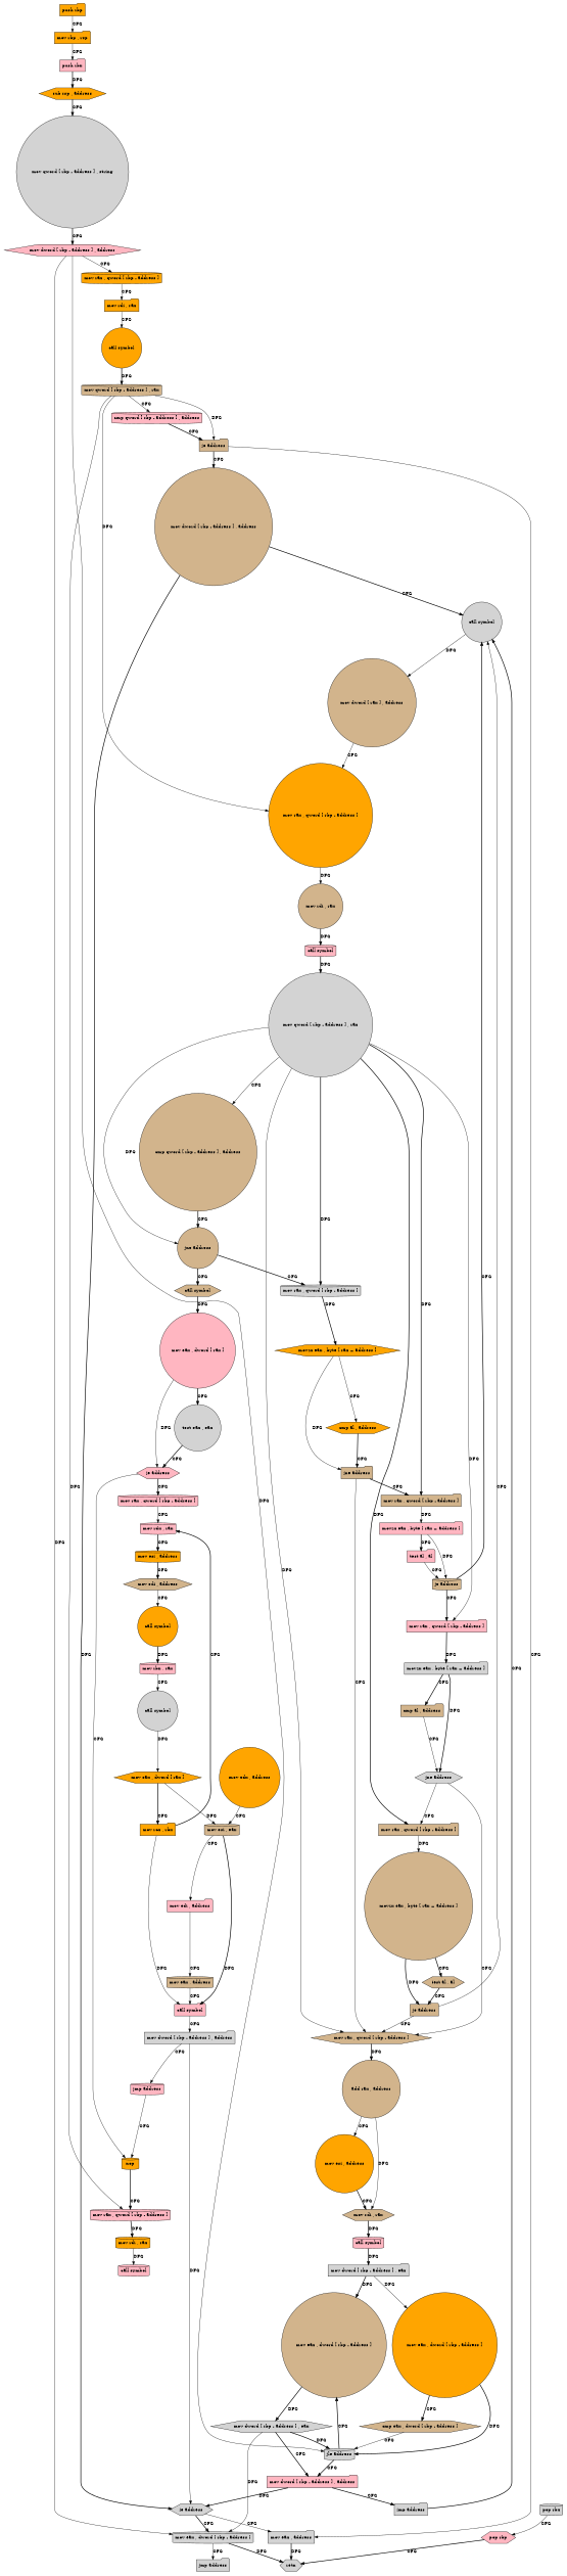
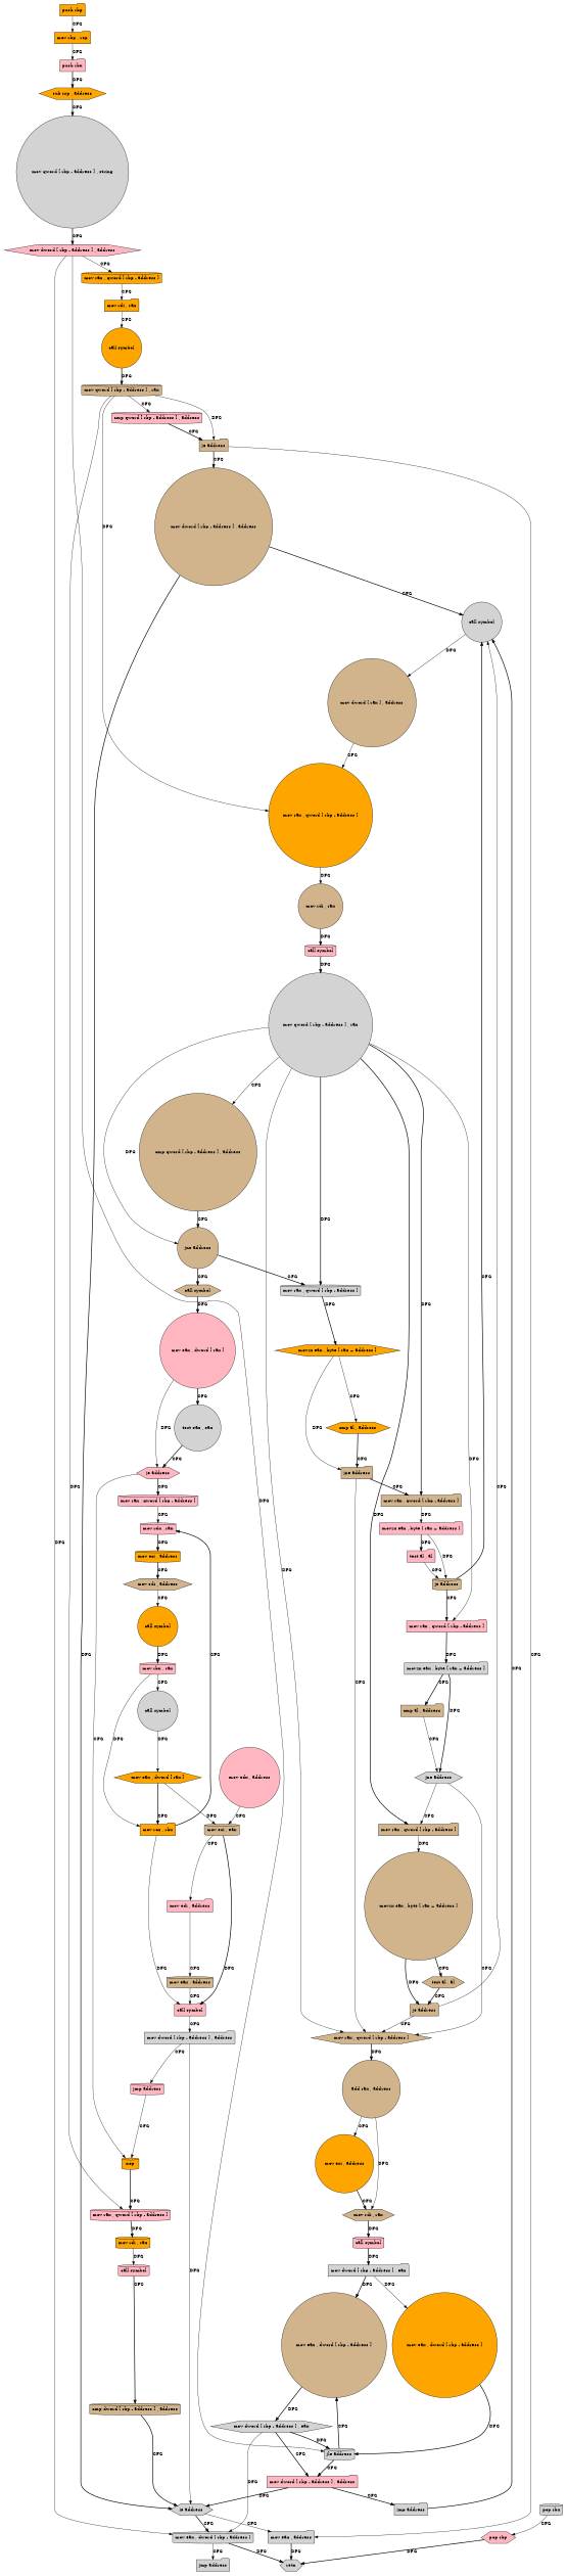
  digraph {
    node [fillcolor=tan shape=folder style=filled]
    edge [style=bold]
    n1 [fillcolor=orange label="push rbp"]
    n2 [fillcolor=orange label="mov rbp , rsp"]
    n3 [fillcolor=lightpink label="push rbx"]
    n4 [fillcolor=orange label="sub rsp , address" shape=hexagon]
    n5 [fillcolor=lightgrey label="mov qword [ rbp - address ] , string" shape=circle]
    n6 [fillcolor=lightpink label="mov dword [ rbp - address ] , address" shape=hexagon]
    n7 [fillcolor=orange label="mov rax , qword [ rbp - address ]" shape=cylinder]
    n8 [fillcolor=lightgrey label="jle address" shape=cylinder]
    n9 [fillcolor=lightgrey label="mov eax , dword [ rbp - address ]" shape=cylinder]
    n10 [fillcolor=orange label="mov rdi , rax"]
    n11 [label="mov eax , dword [ rbp - address ]" shape=circle]
    n12 [fillcolor=lightpink label="mov dword [ rbp - address ] , address"]
    n13 [fillcolor=lightgrey label=retn shape=hexagon]
    n14 [fillcolor=lightgrey label="jmp address"]
    n15 [fillcolor=orange label="call symbol" shape=circle]
    n16 [label="mov qword [ rbp - address ] , rax" shape=cylinder]
    n17 [fillcolor=lightpink label="cmp qword [ rbp - address ] , address" shape=cylinder]
    n18 [label="je address"]
    n19 [fillcolor=lightpink label="mov rax , qword [ rbp - address ]" shape=cylinder]
    n20 [fillcolor=orange label="mov rax , qword [ rbp - address ]" shape=circle]
    n21 [fillcolor=lightgrey label="mov eax , address"]
    n22 [label="mov dword [ rbp - address ] , address" shape=circle]
    n23 [fillcolor=orange label="mov rdi , rax" shape=cylinder]
    n24 [label="mov rdi , rax" shape=circle]
    n25 [fillcolor=lightgrey label="call symbol" shape=circle]
    n26 [fillcolor=lightgrey label="je address" shape=hexagon]
    n27 [label="mov dword [ rax ] , address" shape=circle]
    n28 [fillcolor=lightgrey label="pop rbx" shape=cylinder]
    n29 [fillcolor=lightpink label="pop rbp" shape=hexagon]
    n30 [fillcolor=lightgrey label="mov rax , qword [ rbp - address ]" shape=cylinder]
    n31 [fillcolor=orange label="movzx eax , byte [ rax + address ]" shape=hexagon]
    n32 [fillcolor=orange label="cmp al , address" shape=hexagon]
    n33 [label="jne address"]
    n34 [label="mov rax , qword [ rbp - address ]" shape=hexagon]
    n35 [label="mov rax , qword [ rbp - address ]"]
    n36 [label="add rax , address" shape=circle]
    n37 [fillcolor=lightpink label="movzx eax , byte [ rax + address ]"]
    n38 [fillcolor=orange label="mov esi , address" shape=circle]
    n39 [label="mov rdi , rax" shape=hexagon]
    n40 [fillcolor=lightpink label="test al , al"]
    n41 [label="je address" shape=cylinder]
    n42 [label="call symbol" shape=hexagon]
    n43 [fillcolor=lightpink label="mov eax , dword [ rax ]" shape=circle]
    n44 [fillcolor=lightgrey label="test eax , eax" shape=circle]
    n45 [fillcolor=lightpink label="je address" shape=hexagon]
    n46 [fillcolor=orange label=nop shape=cylinder]
    n47 [fillcolor=lightpink label="mov rax , qword [ rbp - address ]" shape=cylinder]
    n48 [fillcolor=lightpink label="mov rdx , rax" shape=cylinder]
    n49 [fillcolor=orange label="mov esi , address" shape=cylinder]
    n50 [fillcolor=lightpink label="call symbol" shape=cylinder]
    n51 [fillcolor=lightgrey label="mov dword [ rbp - address ] , eax"]
    n52 [fillcolor=orange label="mov eax , dword [ rbp - address ]" shape=circle]
-   n53 [label="cmp eax , dword [ rbp - address ]" shape=hexagon]
    n54 [fillcolor=lightgrey label="mov dword [ rbp - address ] , eax" shape=hexagon]
    n55 [fillcolor=lightgrey label="jmp address"]
    n56 [fillcolor=lightpink label="mov rax , qword [ rbp - address ]"]
    n57 [fillcolor=lightgrey label="movzx eax , byte [ rax + address ]"]
    n58 [label="cmp al , address"]
    n59 [fillcolor=lightgrey label="jne address" shape=hexagon]
    n60 [fillcolor=lightpink label="call symbol" shape=cylinder]
+   n61 [label="cmp dword [ rbp - address ] , address" shape=cylinder]
    n62 [label="mov edi , address" shape=hexagon]
    n63 [fillcolor=orange label="call symbol" shape=circle]
    n64 [fillcolor=lightpink label="mov rbx , rax" shape=cylinder]
    n65 [fillcolor=lightgrey label="call symbol" shape=circle]
    n66 [fillcolor=orange label="mov rcx , rbx"]
    n67 [fillcolor=orange label="mov eax , dword [ rax ]" shape=hexagon]
    n68 [fillcolor=lightpink label="call symbol"]
    n69 [label="mov esi , eax" shape=cylinder]
    n70 [fillcolor=lightpink label="mov edi , address"]
-   n71 [fillcolor=orange label="mov edx , address" shape=circle]
+   n71 [fillcolor=lightpink label="mov edx , address" shape=circle]
    n72 [fillcolor=lightgrey label="mov dword [ rbp - address ] , address"]
    n73 [label="mov eax , address" shape=cylinder]
    n74 [fillcolor=lightpink label="jmp address" shape=cylinder]
    n75 [fillcolor=lightpink label="call symbol" shape=cylinder]
    n76 [fillcolor=lightgrey label="mov qword [ rbp - address ] , rax" shape=circle]
    n77 [label="cmp qword [ rbp - address ] , address" shape=circle]
    n78 [label="jne address" shape=circle]
    n79 [label="mov rax , qword [ rbp - address ]"]
    n80 [label="movzx eax , byte [ rax + address ]" shape=circle]
    n81 [label="test al , al" shape=hexagon]
    n82 [label="je address"]
    n1 -> n2 [label=CFG style=solid]
    n2 -> n3 [label=CFG style=solid]
    n3 -> n4 [label=DFG]
    n4 -> n5 [label=CFG]
    n5 -> n6 [label=CFG]
    n6 -> n7 [label=CFG style=solid]
    n6 -> n8 [label=DFG style=solid]
    n6 -> n9 [label=DFG style=solid]
    n7 -> n10 [label=CFG style=solid]
    n8 -> n11 [label=CFG]
    n8 -> n12 [label=CFG]
    n9 -> n13 [label=DFG]
    n9 -> n14 [label=CFG style=solid]
    n10 -> n15 [label=CFG style=solid]
    n11 -> n54 [label=DFG]
    n12 -> n26 [label=DFG]
    n12 -> n55 [label=CFG]
    n15 -> n16 [label=DFG]
    n16 -> n17 [label=CFG style=solid]
    n16 -> n18 [label=DFG style=solid]
    n16 -> n19 [label=DFG style=solid]
    n16 -> n20 [label=DFG style=solid]
    n17 -> n18 [label=CFG]
    n18 -> n21 [label=CFG style=solid]
    n18 -> n22 [label=CFG]
    n19 -> n23 [label=DFG]
    n20 -> n24 [label=DFG style=solid]
    n21 -> n13 [label=DFG]
    n22 -> n25 [label=CFG]
    n22 -> n26 [label=DFG]
    n23 -> n60 [label=DFG style=solid]
    n24 -> n75 [label=DFG]
    n25 -> n27 [label=DFG style=solid]
    n26 -> n9 [label=CFG]
    n26 -> n21 [label=CFG style=solid]
    n27 -> n20 [label=CFG style=solid]
    n28 -> n29 [label=CFG style=solid]
-   n29 -> n13 [label=CFG]
+   n29 -> n13 [label=DFG]
    n30 -> n31 [label=DFG]
    n31 -> n32 [label=CFG style=solid]
    n31 -> n33 [label=DFG style=solid]
    n32 -> n33 [label=CFG]
    n33 -> n34 [label=CFG style=solid]
    n33 -> n35 [label=CFG]
    n34 -> n36 [label=DFG]
    n35 -> n37 [label=DFG style=solid]
    n36 -> n38 [label=CFG style=solid]
    n36 -> n39 [label=DFG style=solid]
    n37 -> n40 [label=CFG]
    n37 -> n41 [label=DFG style=solid]
    n38 -> n39 [label=CFG]
    n39 -> n50 [label=DFG]
    n40 -> n41 [label=CFG style=solid]
    n41 -> n25 [label=CFG]
    n41 -> n56 [label=CFG]
    n42 -> n43 [label=DFG]
    n43 -> n44 [label=CFG]
    n43 -> n45 [label=DFG style=solid]
    n44 -> n45 [label=CFG]
    n45 -> n46 [label=CFG style=solid]
    n45 -> n47 [label=CFG]
    n46 -> n19 [label=CFG]
    n47 -> n48 [label=CFG style=solid]
    n48 -> n49 [label=CFG]
    n49 -> n62 [label=CFG]
    n50 -> n51 [label=DFG]
    n51 -> n11 [label=DFG]
    n51 -> n52 [label=DFG style=solid]
    n52 -> n8 [label=DFG]
-   n52 -> n53 [label=CFG]
-   n53 -> n8 [label=CFG style=solid]
    n54 -> n8 [label=DFG]
    n54 -> n9 [label=DFG style=solid]
    n54 -> n12 [label=CFG]
    n55 -> n25 [label=CFG]
    n56 -> n57 [label=DFG]
    n57 -> n58 [label=CFG]
    n57 -> n59 [label=DFG]
    n58 -> n59 [label=CFG style=solid]
    n59 -> n34 [label=CFG style=solid]
    n59 -> n79 [label=CFG style=solid]
+   n60 -> n61 [label=CFG]
+   n61 -> n26 [label=CFG]
    n62 -> n63 [label=CFG style=solid]
    n63 -> n64 [label=DFG]
    n64 -> n65 [label=CFG style=solid]
+   n64 -> n66 [label=DFG style=solid]
    n65 -> n67 [label=DFG style=solid]
    n66 -> n48 [label=CFG]
    n66 -> n68 [label=DFG style=solid]
    n67 -> n66 [label=CFG]
    n67 -> n69 [label=DFG style=solid]
    n68 -> n72 [label=CFG style=solid]
    n69 -> n68 [label=DFG]
    n69 -> n70 [label=CFG style=solid]
    n70 -> n73 [label=CFG style=solid]
    n71 -> n69 [label=CFG style=solid]
    n72 -> n26 [label=DFG style=solid]
    n72 -> n74 [label=CFG style=solid]
    n73 -> n68 [label=CFG style=solid]
    n74 -> n46 [label=CFG style=solid]
    n75 -> n76 [label=DFG]
    n76 -> n30 [label=DFG]
    n76 -> n34 [label=DFG style=solid]
    n76 -> n35 [label=DFG]
    n76 -> n56 [label=DFG style=solid]
    n76 -> n77 [label=CFG style=solid]
    n76 -> n78 [label=DFG style=solid]
    n76 -> n79 [label=DFG]
    n77 -> n78 [label=CFG]
    n78 -> n30 [label=CFG]
    n78 -> n42 [label=CFG]
    n79 -> n80 [label=DFG style=solid]
    n80 -> n81 [label=CFG]
    n80 -> n82 [label=DFG]
    n81 -> n82 [label=CFG]
    n82 -> n25 [label=CFG style=solid]
    n82 -> n34 [label=CFG style=solid]
  }
